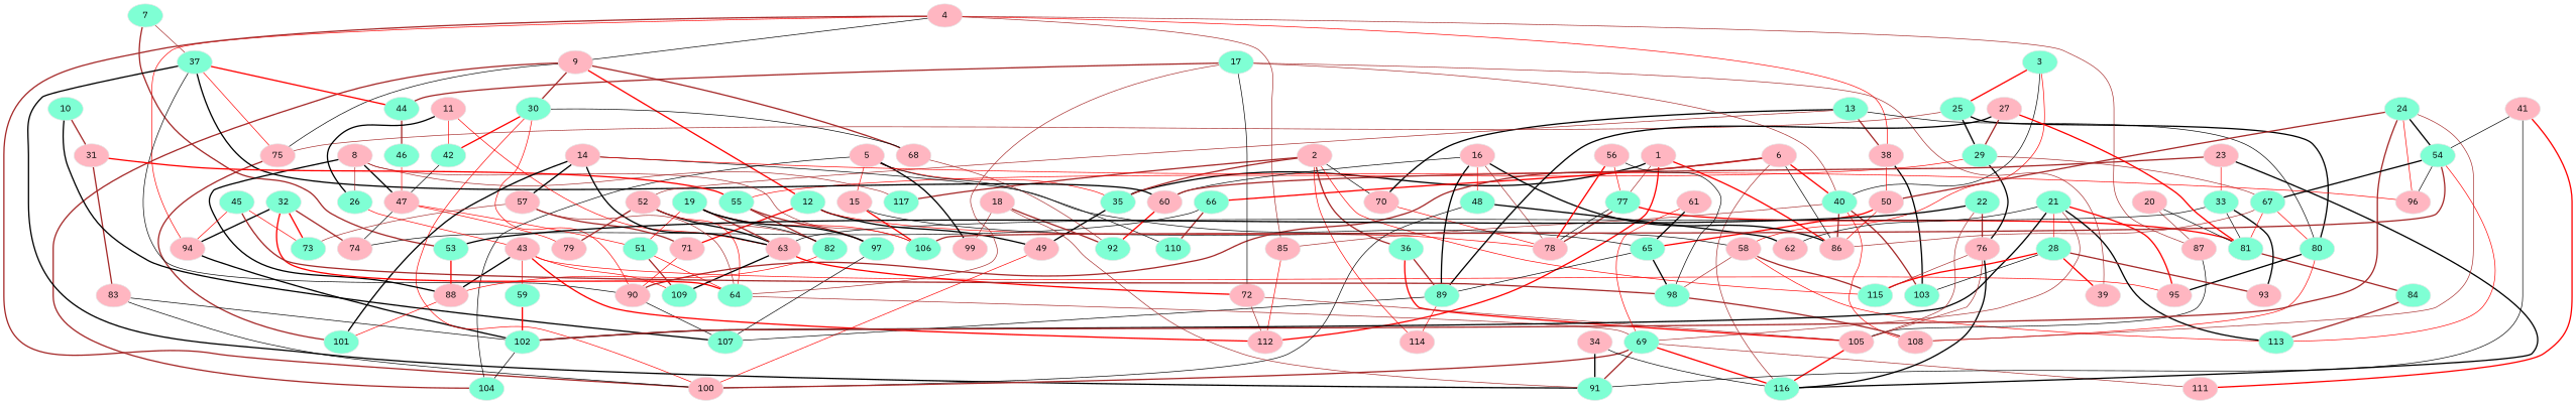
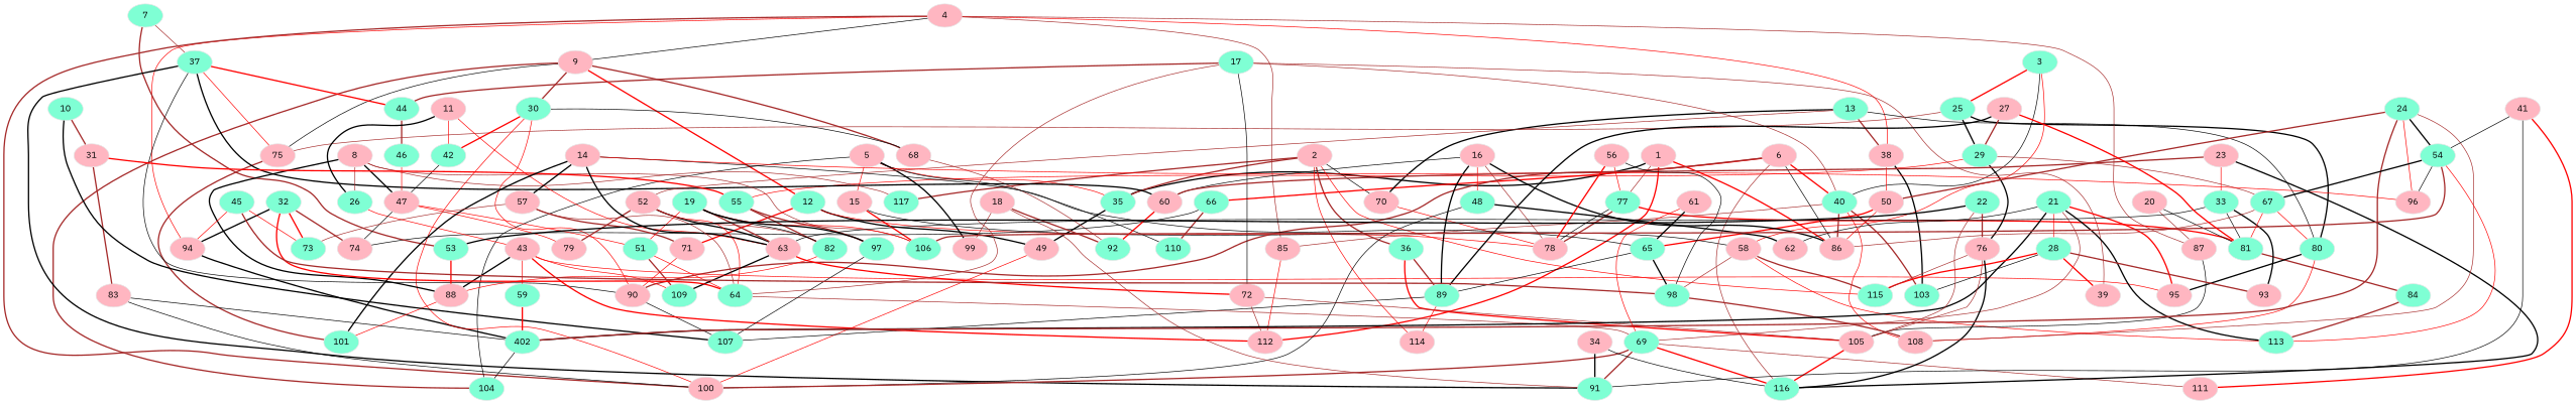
  graph {
    fontname="IBM Plex Sans"
    node [color=gray90 fillcolor=aquamarine fontname="IBM Plex Sans" style=filled]
    edge [color=black fontname="IBM Plex Sans" style=solid]
    1 [fillcolor=lightpink]
    35
    77
    86 [fillcolor=lightpink]
    112 [fillcolor=lightpink]
    49 [fillcolor=lightpink]
    78 [fillcolor=lightpink]
    81
    2 [fillcolor=lightpink]
    36
    70 [fillcolor=lightpink]
    114 [fillcolor=lightpink]
    115
    117
    89
    105 [fillcolor=lightpink]
    3
    25
    40
    58 [fillcolor=lightpink]
    75 [fillcolor=lightpink]
    80
    29
    85 [fillcolor=lightpink]
    108 [fillcolor=lightpink]
    103
    113
    98
    4 [fillcolor=lightpink]
    9 [fillcolor=lightpink]
    38 [fillcolor=lightpink]
    87 [fillcolor=lightpink]
    94 [fillcolor=lightpink]
    100 [fillcolor=lightpink]
    104
    12
    30
    68 [fillcolor=lightpink]
    50 [fillcolor=lightpink]
-   102
+   102 [label=402]
    5 [fillcolor=lightpink]
    15 [fillcolor=lightpink]
    99 [fillcolor=lightpink]
    110
    106
    6 [fillcolor=lightpink]
    66
    90 [fillcolor=lightpink]
    116
    74 [fillcolor=lightpink]
    107
    7
    37
    53
    60 [fillcolor=lightpink]
    44
    91
    88 [fillcolor=lightpink]
    8 [fillcolor=lightpink]
    26
    47 [fillcolor=lightpink]
    43 [fillcolor=lightpink]
    51
    79 [fillcolor=lightpink]
    101
    71 [fillcolor=lightpink]
    42
    92
    31 [fillcolor=lightpink]
    10
    55
    83 [fillcolor=lightpink]
    11 [fillcolor=lightpink]
    63 [fillcolor=lightpink]
    72 [fillcolor=lightpink]
    109
    13
    52 [fillcolor=lightpink]
    64
    82
    95 [fillcolor=lightpink]
    14 [fillcolor=lightpink]
    57 [fillcolor=lightpink]
    65
    96 [fillcolor=lightpink]
    73
    16 [fillcolor=lightpink]
    48
    62 [fillcolor=lightpink]
    17
    39 [fillcolor=lightpink]
    46
    69
    18 [fillcolor=lightpink]
    19
    97
    20 [fillcolor=lightpink]
    84
    21
    28
    93 [fillcolor=lightpink]
    111 [fillcolor=lightpink]
    22
    76 [fillcolor=lightpink]
    23 [fillcolor=lightpink]
    33
    24
    54
    67
    59
    27 [fillcolor=lightpink]
    32
    34 [fillcolor=lightpink]
    41 [fillcolor=lightpink]
    45
    56 [fillcolor=lightpink]
    61 [fillcolor=lightpink]
    1 -- 35 [style=bold]
    1 -- 77 [color=brown]
    1 -- 86 [color=red style=bold]
    1 -- 112 [color=red style=bold]
    35 -- 49 [style=bold]
    77 -- 78
    77 -- 78 [color=brown style=bold]
    77 -- 81 [color=red style=bold]
    49 -- 100 [color=red]
    81 -- 84 [color=brown style=bold]
    2 -- 35 [color=brown style=bold]
    2 -- 36 [color=brown style=bold]
    2 -- 70
    2 -- 114 [color=red]
    2 -- 115 [color=red]
    2 -- 117 [color=brown style=bold]
    36 -- 89 [color=brown style=bold]
    36 -- 105 [color=red style=bold]
    70 -- 78 [color=red]
    89 -- 114 [color=red]
    89 -- 107
    105 -- 116 [color=red style=bold]
    3 -- 25 [color=red style=bold]
    3 -- 40
    3 -- 58 [color=red]
    25 -- 75 [color=brown]
    25 -- 80 [style=bold]
    25 -- 29 [style=bold]
    40 -- 86 [color=brown style=bold]
    40 -- 85 [color=brown]
    40 -- 108 [color=red]
    40 -- 103 [color=brown style=bold]
    58 -- 115 [color=brown style=bold]
    58 -- 113 [color=red]
    58 -- 98 [color=brown]
    75 -- 101 [color=brown style=bold]
    80 -- 108 [color=red]
    80 -- 95 [style=bold]
    29 -- 55 [color=red]
    29 -- 76 [style=bold]
    29 -- 67 [color=brown]
    85 -- 112 [color=red]
    98 -- 108 [color=brown style=bold]
    4 -- 85 [color=brown]
    4 -- 9
    4 -- 38 [color=red]
    4 -- 87 [color=brown]
    4 -- 94 [color=red]
    4 -- 100 [color=brown style=bold]
    9 -- 75
    9 -- 104 [color=brown style=bold]
    9 -- 12 [color=red style=bold]
    9 -- 30 [color=brown style=bold]
    9 -- 68 [color=brown style=bold]
    38 -- 103 [style=bold]
    38 -- 50 [color=red]
    87 -- 105
    94 -- 102 [style=bold]
    12 -- 49 [style=bold]
    12 -- 78 [color=red]
    12 -- 71 [color=red style=bold]
    30 -- 100 [color=red]
    30 -- 68
    30 -- 90 [color=red]
    30 -- 42 [color=red style=bold]
    68 -- 92 [color=brown]
    50 -- 86 [color=red]
    50 -- 65 [color=red style=bold]
    102 -- 104
    5 -- 35 [color=red]
    5 -- 104
    5 -- 15 [color=red]
    5 -- 99 [style=bold]
    5 -- 110
    15 -- 58
    15 -- 106 [color=red style=bold]
    6 -- 86
    6 -- 40 [color=red style=bold]
    6 -- 66 [color=red style=bold]
    6 -- 90 [color=brown style=bold]
    6 -- 116 [color=brown]
    66 -- 110 [color=brown style=bold]
    66 -- 74
    90 -- 107
    7 -- 37 [color=brown]
    7 -- 53 [color=brown style=bold]
    37 -- 75 [color=red]
    37 -- 90
    37 -- 60 [style=bold]
    37 -- 44 [color=red style=bold]
    37 -- 91 [style=bold]
    53 -- 88 [color=red style=bold]
    60 -- 92 [color=red style=bold]
    44 -- 46 [color=brown style=bold]
    88 -- 101 [color=red]
    8 -- 117 [color=brown]
    8 -- 106 [color=brown]
    8 -- 88 [style=bold]
    8 -- 26 [color=brown]
    8 -- 47 [style=bold]
    26 -- 43 [color=red]
    47 -- 74
    47 -- 51 [color=red]
    47 -- 79 [color=red]
    43 -- 112 [color=red style=bold]
    43 -- 88 [style=bold]
    43 -- 109 [color=red]
    43 -- 95 [color=red]
    43 -- 59 [color=red]
    51 -- 109 [color=brown style=bold]
    51 -- 64 [color=red]
    71 -- 90 [color=red]
    42 -- 47
    31 -- 55 [color=red style=bold]
    31 -- 83 [color=brown style=bold]
    10 -- 107 [style=bold]
    10 -- 31 [color=brown style=bold]
    55 -- 82 [color=brown style=bold]
    55 -- 97 [color=brown style=bold]
    83 -- 100
    83 -- 102
    11 -- 26 [style=bold]
    11 -- 42 [color=red]
    11 -- 63 [color=red]
    63 -- 72 [color=red style=bold]
    63 -- 109 [style=bold]
    72 -- 112 [color=brown]
    72 -- 105 [color=brown]
    13 -- 70 [style=bold]
    13 -- 80
    13 -- 38 [color=brown style=bold]
    13 -- 52 [color=brown]
    52 -- 79 [color=brown style=bold]
    52 -- 63 [style=bold]
    52 -- 64 [color=red]
    52 -- 82 [color=brown]
    64 -- 69 [color=brown]
    82 -- 88 [color=red]
    14 -- 101 [style=bold]
    14 -- 63 [style=bold]
    14 -- 57 [style=bold]
    14 -- 65
    14 -- 96 [color=red]
    57 -- 71 [color=brown style=bold]
    57 -- 64 [color=brown]
    57 -- 73 [color=brown]
    65 -- 89
    65 -- 98 [style=bold]
    16 -- 86 [style=bold]
    16 -- 78 [color=brown]
    16 -- 89 [style=bold]
    16 -- 60
    16 -- 48 [color=red]
    48 -- 100
    48 -- 62 [style=bold]
    17 -- 40 [color=brown]
    17 -- 44 [color=brown style=bold]
    17 -- 72
    17 -- 64 [color=brown]
    17 -- 39 [color=brown]
    46 -- 47 [color=red]
    69 -- 100 [color=brown style=bold]
    69 -- 116 [color=red style=bold]
    69 -- 91 [color=brown style=bold]
    69 -- 111 [color=brown]
    18 -- 99 [color=brown]
    18 -- 91 [color=brown]
    18 -- 92 [color=brown style=bold]
    19 -- 106 [color=red]
    19 -- 51 [color=red]
    19 -- 63 [color=brown style=bold]
    19 -- 82
    19 -- 97 [style=bold]
    97 -- 107
    20 -- 81
    20 -- 87 [color=brown]
    84 -- 113 [color=brown style=bold]
    21 -- 113 [style=bold]
    21 -- 102 [style=bold]
    21 -- 95 [color=red style=bold]
    21 -- 62
    21 -- 69 [color=brown]
    21 -- 28 [color=red]
    28 -- 115 [color=red style=bold]
    28 -- 103
    28 -- 39 [color=red style=bold]
    28 -- 93 [color=brown style=bold]
    22 -- 105 [color=brown]
    22 -- 53 [style=bold]
    22 -- 76 [color=brown style=bold]
    76 -- 115 [color=brown]
    76 -- 105 [color=brown]
    76 -- 116 [style=bold]
    23 -- 116 [style=bold]
    23 -- 60 [color=brown style=bold]
    23 -- 33 [color=red]
    33 -- 81
    33 -- 63
    33 -- 93 [style=bold]
    24 -- 108 [color=brown]
    24 -- 50 [color=brown style=bold]
    24 -- 102 [color=brown style=bold]
    24 -- 96 [color=red]
    24 -- 54 [style=bold]
    54 -- 113 [color=red]
    54 -- 106 [color=brown style=bold]
    54 -- 96
    54 -- 67 [style=bold]
    67 -- 86 [color=brown]
    67 -- 81 [color=red]
    67 -- 80 [color=red]
    59 -- 102 [color=red style=bold]
    27 -- 81 [color=red style=bold]
    27 -- 89 [style=bold]
    27 -- 29 [color=brown style=bold]
    32 -- 94 [style=bold]
    32 -- 74 [color=brown style=bold]
    32 -- 64 [color=red style=bold]
    32 -- 73 [color=red style=bold]
    34 -- 116
    34 -- 91 [style=bold]
    41 -- 91
    41 -- 111 [color=red style=bold]
    41 -- 54
    45 -- 98 [color=brown style=bold]
    45 -- 94 [color=red]
    45 -- 73 [color=red]
    56 -- 77 [color=red]
    56 -- 78 [color=red style=bold]
    56 -- 98
    61 -- 65 [style=bold]
    61 -- 69 [color=red]
  }
